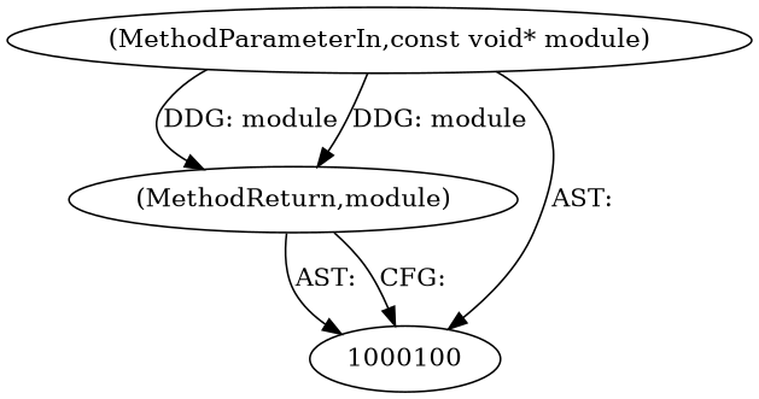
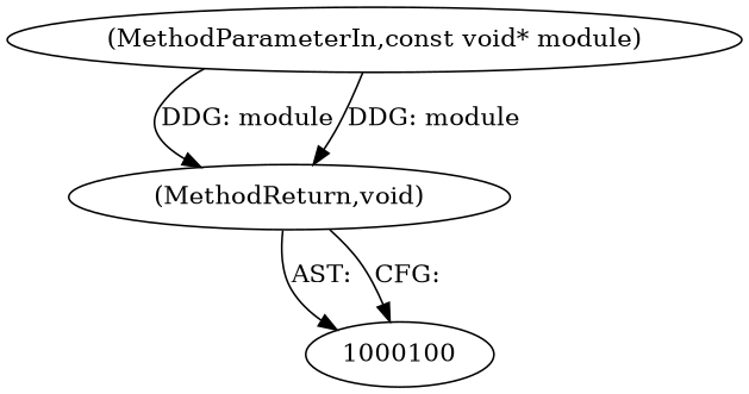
  digraph {
-   n1 [label="(MethodReturn,module)"]
+   n1 [label="(MethodReturn,void)"]
    1000100
    n3 [label="(MethodParameterIn,const void* module)"]
    n1 -> 1000100 [label="AST: "]
    n1 -> 1000100 [label="CFG: "]
    n3 -> n1 [label="DDG: module"]
    n3 -> n1 [label="DDG: module"]
-   n3 -> 1000100 [label="AST: "]
  }
